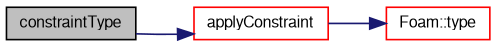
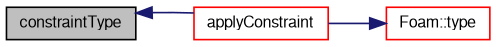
  digraph {
    rankdir=LR
    node [color=red fontname=FreeSans fontsize=10 shape=record]
    edge [color=midnightblue fontname=FreeSans fontsize=10 labelfontname=FreeSans labelfontsize=10 style=solid]
    n1 [color=black fillcolor=grey75 fontcolor=black height=0.2 label=constraintType style=filled width=0.4]
    n2 [height=0.2 label=applyConstraint width=0.4]
    n3 [height=0.2 label="Foam::type" width=0.4]
-   n1 -> n2
+   n2 -> n1
    n2 -> n3
  }
